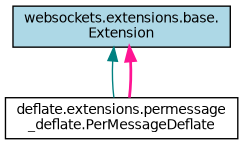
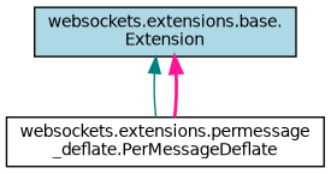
  digraph {
    node [color=black fontname=Helvetica fontsize=10 shape=record style=filled]
    edge [dir=back fontname=Helvetica fontsize=10 labelfontname=Helvetica labelfontsize=10]
    n1 [fillcolor=lightblue fontcolor=black height=0.2 label="websockets.extensions.base.\lExtension" width=0.4]
-   n2 [fillcolor=white height=0.2 label="deflate.extensions.permessage\l_deflate.PerMessageDeflate" width=0.4]
+   n2 [fillcolor=white height=0.2 label="websockets.extensions.permessage\l_deflate.PerMessageDeflate" width=0.4]
    n1 -> n2 [color=teal style=solid]
    n1 -> n2 [color=deeppink style=bold]
  }
